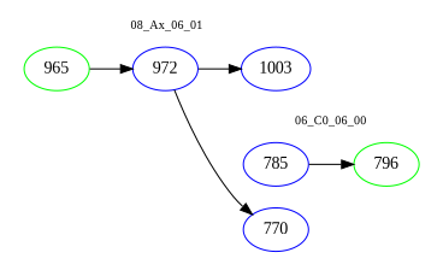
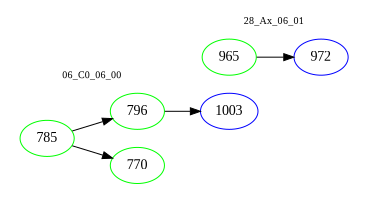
  digraph {
    fontname="Liberation Serif"
    rankdir=LR
    node [color=blue fontname="Liberation Serif"]
    edge [color=black fontname="Liberation Serif"]
    n1 [label=972]
    n2 [color=green label=965]
    n3 [label=1003]
-   n4 [label=785]
-   n5 [label=770]
+   n4 [color=green label=785]
+   n5 [color=green label=770]
    n6 [color=green label=796]
    subgraph cluster_1 {
      color=white
      fontsize=10
-     label="08_Ax_06_01"
+     label="28_Ax_06_01"
      n1
      n2
      n3
    }
    subgraph cluster_2 {
      color=white
      fontsize=10
      label="06_C0_06_00"
      n4
      n5
      n6
    }
-   n1 -> n3
+   n6 -> n3
    n2 -> n1
-   n1 -> n5
+   n4 -> n5
    n4 -> n6
  }
